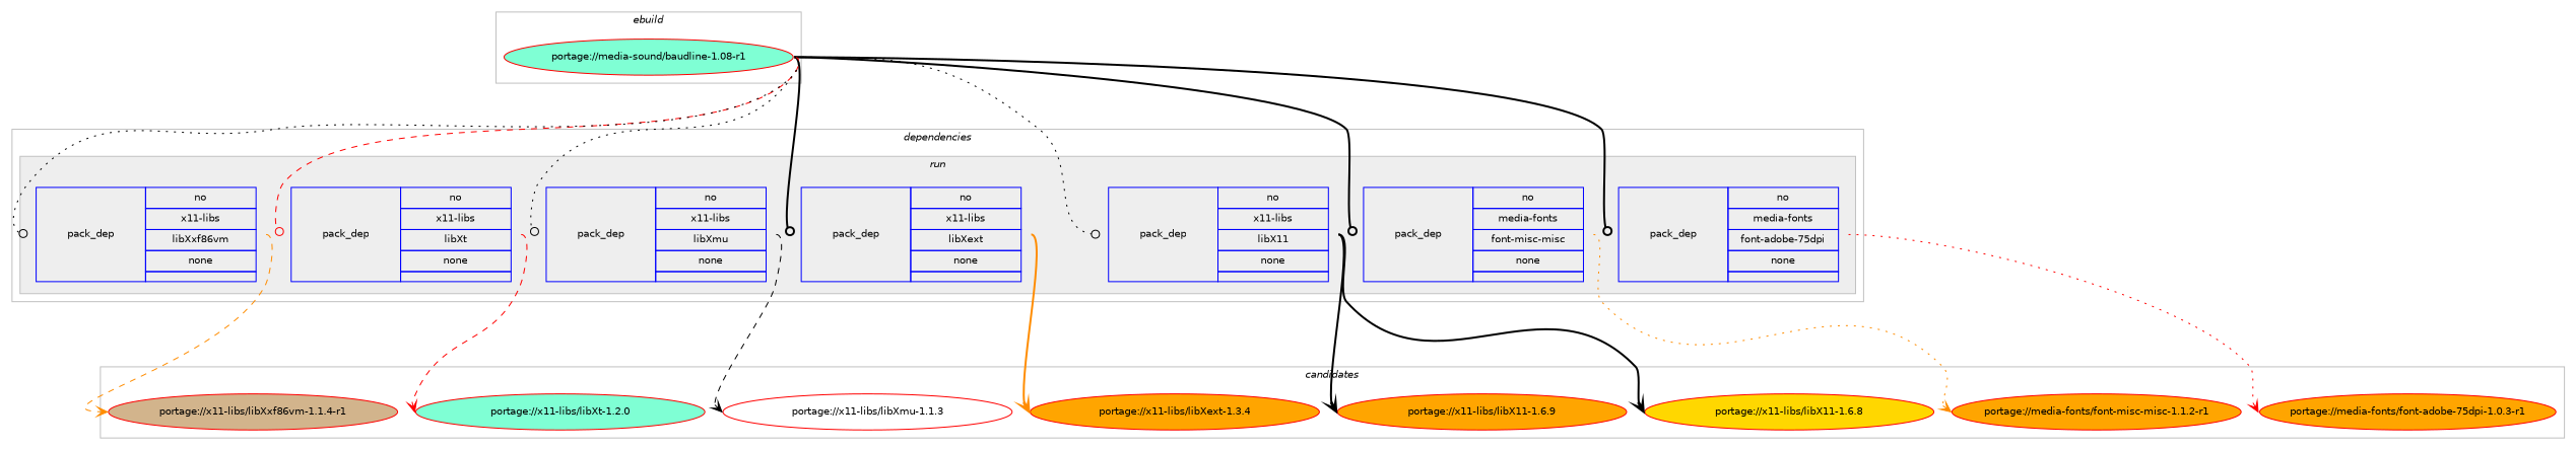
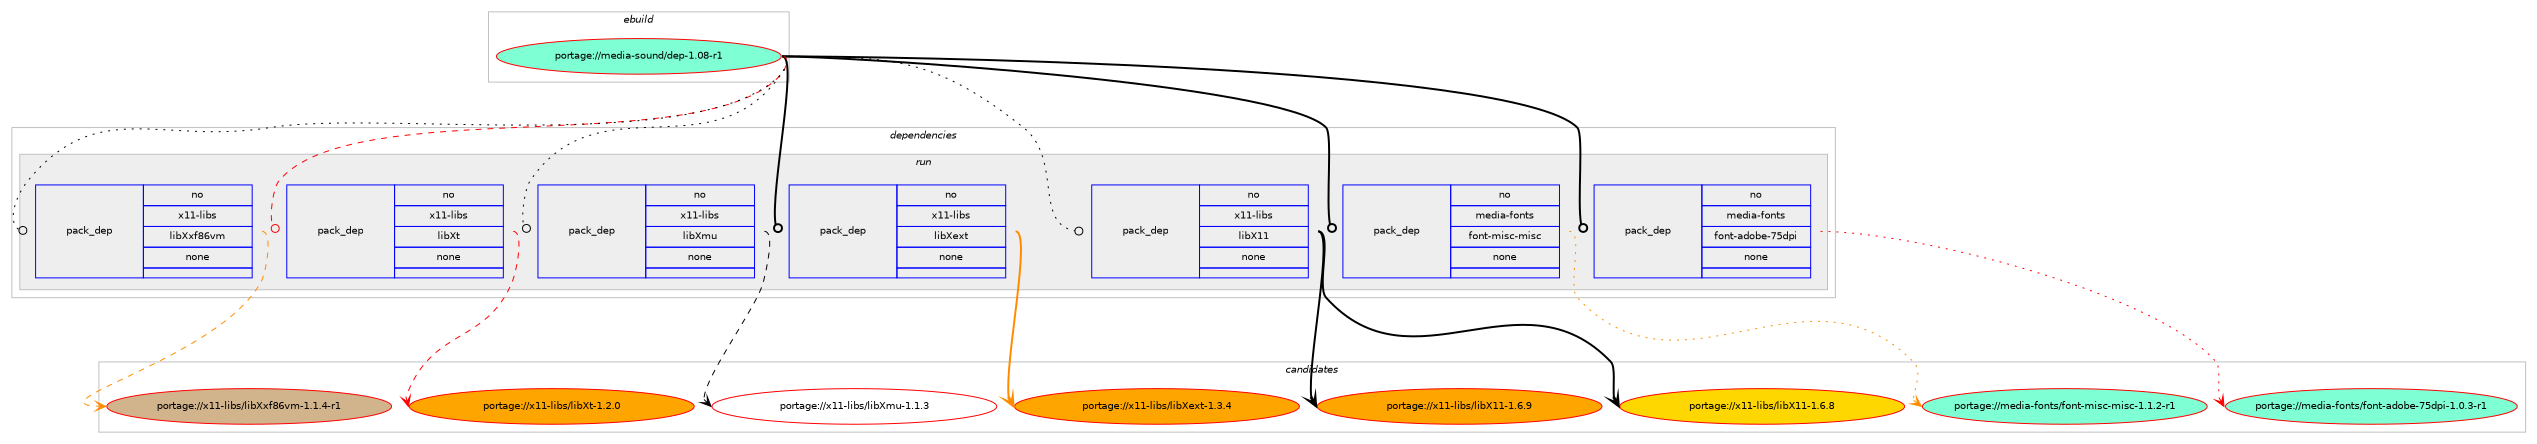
  digraph {
    compound=true
    concentrate=true
    fontname=Helvetica
    fontsize=10
    newrank=true
    rankdir=TB
    ranksep=1.5
    node [color=red fontname=Helvetica fontsize=10 style=filled]
    edge [arrowhead=vee color=black headport=w style=bold tailport=e weight=100]
-   n1 [fillcolor=aquamarine label="portage://media-sound/baudline-1.08-r1" width=4]
+   n1 [fillcolor=aquamarine label="portage://media-sound/dep-1.08-r1" width=4]
    n2 [color=blue label=<<TABLE BORDER="0" CELLBORDER="1" CELLSPACING="0" CELLPADDING="4" WIDTH="220"><TR><TD ROWSPAN="6" CELLPADDING="30">pack_dep</TD></TR><TR><TD WIDTH="110">no</TD></TR><TR><TD>media-fonts</TD></TR><TR><TD>font-adobe-75dpi</TD></TR><TR><TD>none</TD></TR><TR><TD></TD></TR></TABLE>> shape=none style=""]
    n3 [color=blue label=<<TABLE BORDER="0" CELLBORDER="1" CELLSPACING="0" CELLPADDING="4" WIDTH="220"><TR><TD ROWSPAN="6" CELLPADDING="30">pack_dep</TD></TR><TR><TD WIDTH="110">no</TD></TR><TR><TD>media-fonts</TD></TR><TR><TD>font-misc-misc</TD></TR><TR><TD>none</TD></TR><TR><TD></TD></TR></TABLE>> shape=none style=""]
    n4 [color=blue label=<<TABLE BORDER="0" CELLBORDER="1" CELLSPACING="0" CELLPADDING="4" WIDTH="220"><TR><TD ROWSPAN="6" CELLPADDING="30">pack_dep</TD></TR><TR><TD WIDTH="110">no</TD></TR><TR><TD>x11-libs</TD></TR><TR><TD>libX11</TD></TR><TR><TD>none</TD></TR><TR><TD></TD></TR></TABLE>> shape=none style=""]
    n5 [color=blue label=<<TABLE BORDER="0" CELLBORDER="1" CELLSPACING="0" CELLPADDING="4" WIDTH="220"><TR><TD ROWSPAN="6" CELLPADDING="30">pack_dep</TD></TR><TR><TD WIDTH="110">no</TD></TR><TR><TD>x11-libs</TD></TR><TR><TD>libXext</TD></TR><TR><TD>none</TD></TR><TR><TD></TD></TR></TABLE>> shape=none style=""]
    n6 [color=blue label=<<TABLE BORDER="0" CELLBORDER="1" CELLSPACING="0" CELLPADDING="4" WIDTH="220"><TR><TD ROWSPAN="6" CELLPADDING="30">pack_dep</TD></TR><TR><TD WIDTH="110">no</TD></TR><TR><TD>x11-libs</TD></TR><TR><TD>libXmu</TD></TR><TR><TD>none</TD></TR><TR><TD></TD></TR></TABLE>> shape=none style=""]
    n7 [color=blue label=<<TABLE BORDER="0" CELLBORDER="1" CELLSPACING="0" CELLPADDING="4" WIDTH="220"><TR><TD ROWSPAN="6" CELLPADDING="30">pack_dep</TD></TR><TR><TD WIDTH="110">no</TD></TR><TR><TD>x11-libs</TD></TR><TR><TD>libXt</TD></TR><TR><TD>none</TD></TR><TR><TD></TD></TR></TABLE>> shape=none style=""]
    n8 [color=blue label=<<TABLE BORDER="0" CELLBORDER="1" CELLSPACING="0" CELLPADDING="4" WIDTH="220"><TR><TD ROWSPAN="6" CELLPADDING="30">pack_dep</TD></TR><TR><TD WIDTH="110">no</TD></TR><TR><TD>x11-libs</TD></TR><TR><TD>libXxf86vm</TD></TR><TR><TD>none</TD></TR><TR><TD></TD></TR></TABLE>> shape=none style=""]
-   n9 [fillcolor=orange label="portage://media-fonts/font-adobe-75dpi-1.0.3-r1" width=4]
-   n10 [fillcolor=orange label="portage://media-fonts/font-misc-misc-1.1.2-r1" width=4]
+   n9 [fillcolor=aquamarine label="portage://media-fonts/font-adobe-75dpi-1.0.3-r1" width=4]
+   n10 [fillcolor=aquamarine label="portage://media-fonts/font-misc-misc-1.1.2-r1" width=4]
    n11 [fillcolor=gold label="portage://x11-libs/libX11-1.6.8" width=4]
    n12 [fillcolor=orange label="portage://x11-libs/libX11-1.6.9" width=4]
    n13 [fillcolor=orange label="portage://x11-libs/libXext-1.3.4" width=4]
    n14 [fillcolor=white label="portage://x11-libs/libXmu-1.1.3" width=4]
-   n15 [fillcolor=aquamarine label="portage://x11-libs/libXt-1.2.0" width=4]
+   n15 [fillcolor=orange label="portage://x11-libs/libXt-1.2.0" width=4]
    n16 [fillcolor=tan label="portage://x11-libs/libXxf86vm-1.1.4-r1" width=4]
    subgraph cluster_1 {
      color=gray
      label=<<i>ebuild</i>>
      rank=same
      n1
    }
    subgraph cluster_2 {
      color=gray
      label=<<i>dependencies</i>>
      subgraph cluster_3 {
        color=gray
        fillcolor="#eeeeee"
        label=<<i>compile</i>>
        style=filled
      }
      subgraph cluster_4 {
        color=gray
        fillcolor="#eeeeee"
        label=<<i>compile and run</i>>
        style=filled
      }
      subgraph cluster_5 {
        color=gray
        fillcolor="#eeeeee"
        label=<<i>run</i>>
        style=filled
        subgraph sub_6 {
          color=gray
          fillcolor="#eeeeee"
          label=<<i>run</i>>
          style=filled
          n2
        }
        subgraph sub_7 {
          color=gray
          fillcolor="#eeeeee"
          label=<<i>run</i>>
          style=filled
          n3
        }
        subgraph sub_8 {
          color=gray
          fillcolor="#eeeeee"
          label=<<i>run</i>>
          style=filled
          n4
        }
        subgraph sub_9 {
          color=gray
          fillcolor="#eeeeee"
          label=<<i>run</i>>
          style=filled
          n5
        }
        subgraph sub_10 {
          color=gray
          fillcolor="#eeeeee"
          label=<<i>run</i>>
          style=filled
          n6
        }
        subgraph sub_11 {
          color=gray
          fillcolor="#eeeeee"
          label=<<i>run</i>>
          style=filled
          n7
        }
        subgraph sub_12 {
          color=gray
          fillcolor="#eeeeee"
          label=<<i>run</i>>
          style=filled
          n8
        }
      }
    }
    subgraph cluster_13 {
      color=gray
      label=<<i>candidates</i>>
      rank=same
      subgraph sub_14 {
        color=black
        label=<<i>candidates</i>>
        nodesep=1
        rank=same
        n9
      }
      subgraph sub_15 {
        color=black
        label=<<i>candidates</i>>
        nodesep=1
        rank=same
        n10
      }
      subgraph sub_16 {
        color=black
        label=<<i>candidates</i>>
        nodesep=1
        rank=same
        n11
        n12
      }
      subgraph sub_17 {
        color=black
        label=<<i>candidates</i>>
        nodesep=1
        rank=same
        n13
      }
      subgraph sub_18 {
        color=black
        label=<<i>candidates</i>>
        nodesep=1
        rank=same
        n14
      }
      subgraph sub_19 {
        color=black
        label=<<i>candidates</i>>
        nodesep=1
        rank=same
        n15
      }
      subgraph sub_20 {
        color=black
        label=<<i>candidates</i>>
        nodesep=1
        rank=same
        n16
      }
    }
    n1 -> n2 [arrowhead=odot weight=20]
    n1 -> n3 [arrowhead=odot weight=20]
    n1 -> n4 [arrowhead=odot style=dotted weight=20]
    n1 -> n5 [arrowhead=odot weight=20]
    n1 -> n6 [arrowhead=odot style=dotted weight=20]
    n1 -> n7 [arrowhead=odot color=red style=dashed weight=20]
    n1 -> n8 [arrowhead=odot style=dotted weight=20]
    n2 -> n9 [color=red style=dotted]
    n3 -> n10 [color=darkorange style=dotted]
    n4 -> n11
    n4 -> n12
    n5 -> n13 [color=darkorange]
    n6 -> n14 [style=dashed]
    n7 -> n15 [color=red style=dashed]
    n8 -> n16 [color=darkorange style=dashed]
  }
